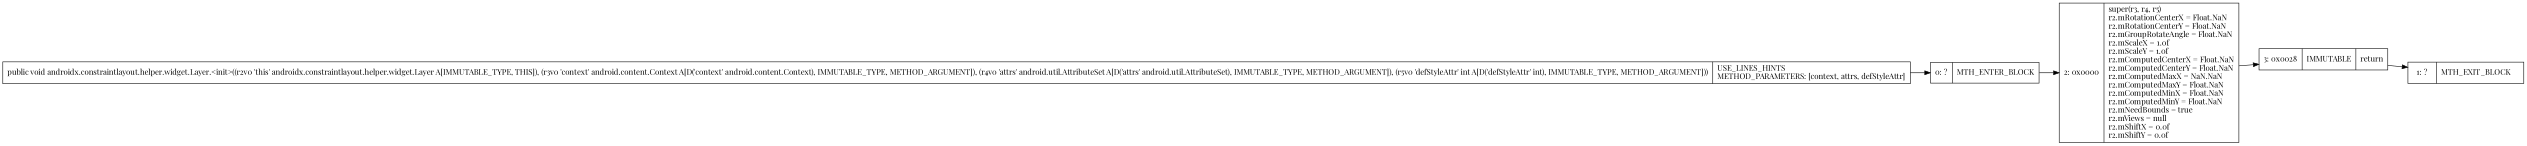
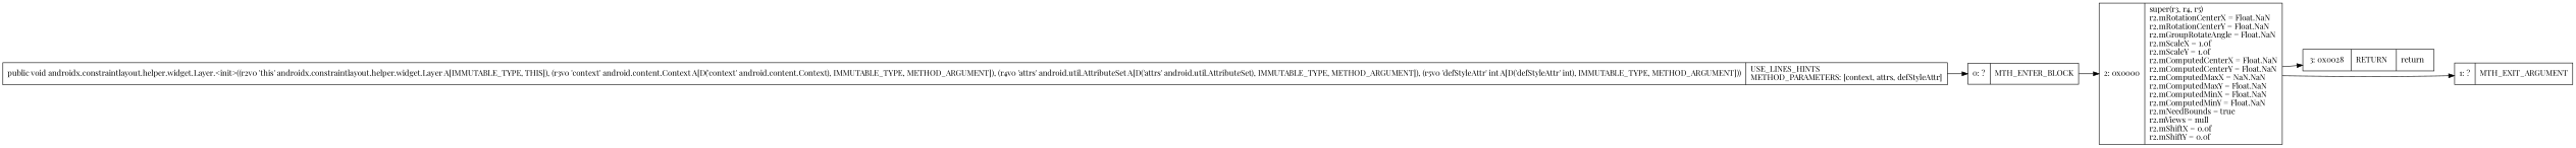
  digraph {
    fontname="Playfair Display"
    rankdir=LR
    node [fontname="Playfair Display" shape=record]
    edge [fontname="Playfair Display"]
    n1 [label="{0\:\ ?|MTH_ENTER_BLOCK\l}"]
    n2 [label="{2\:\ 0x0000|super(r3, r4, r5)\lr2.mRotationCenterX = Float.NaN\lr2.mRotationCenterY = Float.NaN\lr2.mGroupRotateAngle = Float.NaN\lr2.mScaleX = 1.0f\lr2.mScaleY = 1.0f\lr2.mComputedCenterX = Float.NaN\lr2.mComputedCenterY = Float.NaN\lr2.mComputedMaxX = NaN.NaN\lr2.mComputedMaxY = Float.NaN\lr2.mComputedMinX = Float.NaN\lr2.mComputedMinY = Float.NaN\lr2.mNeedBounds = true\lr2.mViews = null\lr2.mShiftX = 0.0f\lr2.mShiftY = 0.0f\l}"]
-   n3 [label="{3\:\ 0x0028|IMMUTABLE\l|return\l}"]
-   n4 [label="{1\:\ ?|MTH_EXIT_BLOCK\l}"]
+   n3 [label="{3\:\ 0x0028|RETURN\l|return\l}"]
+   n4 [label="{1\:\ ?|MTH_EXIT_ARGUMENT\l}"]
    n5 [label="{public void androidx.constraintlayout.helper.widget.Layer.\<init\>((r2v0 'this' androidx.constraintlayout.helper.widget.Layer A[IMMUTABLE_TYPE, THIS]), (r3v0 'context' android.content.Context A[D('context' android.content.Context), IMMUTABLE_TYPE, METHOD_ARGUMENT]), (r4v0 'attrs' android.util.AttributeSet A[D('attrs' android.util.AttributeSet), IMMUTABLE_TYPE, METHOD_ARGUMENT]), (r5v0 'defStyleAttr' int A[D('defStyleAttr' int), IMMUTABLE_TYPE, METHOD_ARGUMENT]))  | USE_LINES_HINTS\lMETHOD_PARAMETERS: [context, attrs, defStyleAttr]\l}"]
    n1 -> n2
    n2 -> n3
-   n3 -> n4
+   n2 -> n4
    n5 -> n1
  }
